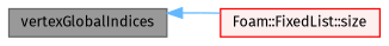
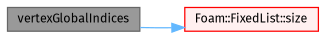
  digraph {
    rankdir=LR
    fontname="Fira Sans"
    node [fontname="Fira Sans" fontsize=10 shape=box style=filled]
    n1 [color=gray40 fillcolor=grey60 fontcolor=black height=0.2 label=vertexGlobalIndices width=0.4]
    n2 [color=red fillcolor="#FFF0F0" height=0.2 label="Foam::FixedList::size" width=0.4]
-   n2 -> n1 [color=steelblue1 fontname="Fira Sans" fontsize=10 labelfontname=Helvetica labelfontsize=10 style=solid]
+   n1 -> n2 [color=steelblue1 fontname="Fira Sans" fontsize=10 labelfontname=Helvetica labelfontsize=10 style=solid]
  }
